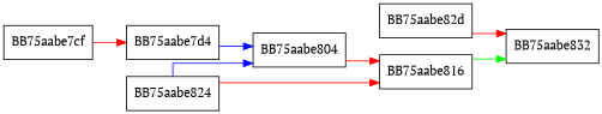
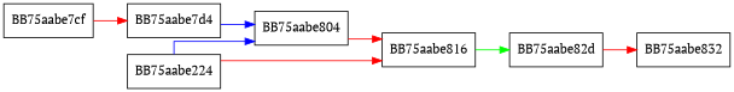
  digraph {
    fontname="PT Serif"
    rankdir=LR
    splines=ortho
    node [fontname="PT Serif" shape=box]
    edge [color=red fontname="PT Serif"]
    BB75aabe7d4
    BB75aabe804
    BB75aabe7cf
    BB75aabe816
    BB75aabe82d
    BB75aabe832
-   BB75aabe824
+   BB75aabe824 [label=BB75aabe224]
    BB75aabe7d4 -> BB75aabe804 [color=blue]
    BB75aabe804 -> BB75aabe816
    BB75aabe7cf -> BB75aabe7d4
-   BB75aabe816 -> BB75aabe832 [color=green]
+   BB75aabe816 -> BB75aabe82d [color=green]
    BB75aabe82d -> BB75aabe832
    BB75aabe824 -> BB75aabe804 [color=blue]
    BB75aabe824 -> BB75aabe816
  }
